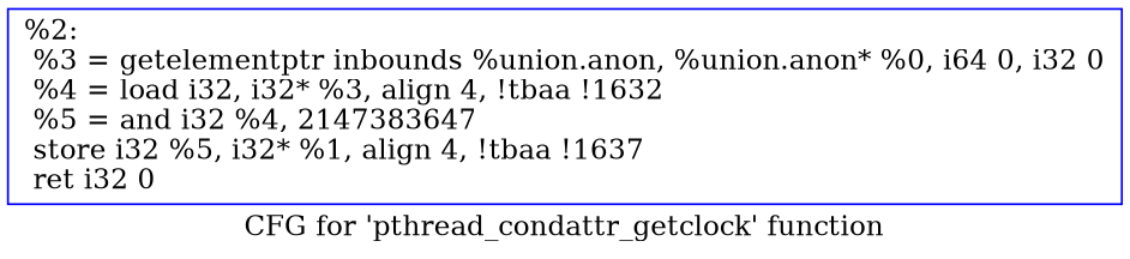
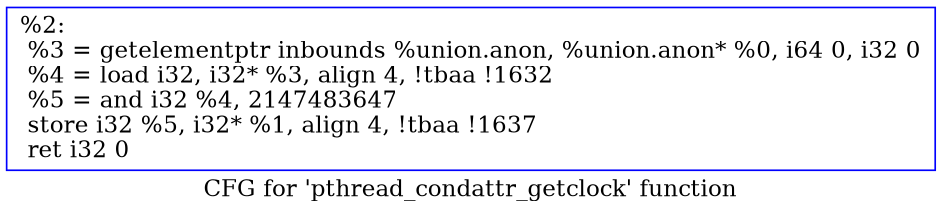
  digraph {
    label="CFG for 'pthread_condattr_getclock' function"
-   n1 [label="{%2:\l  %3 = getelementptr inbounds %union.anon, %union.anon* %0, i64 0, i32 0\l  %4 = load i32, i32* %3, align 4, !tbaa !1632\l  %5 = and i32 %4, 2147383647\l  store i32 %5, i32* %1, align 4, !tbaa !1637\l  ret i32 0\l}" shape=record color=blue]
+   n1 [label="{%2:\l  %3 = getelementptr inbounds %union.anon, %union.anon* %0, i64 0, i32 0\l  %4 = load i32, i32* %3, align 4, !tbaa !1632\l  %5 = and i32 %4, 2147483647\l  store i32 %5, i32* %1, align 4, !tbaa !1637\l  ret i32 0\l}" shape=record color=blue]
  }
